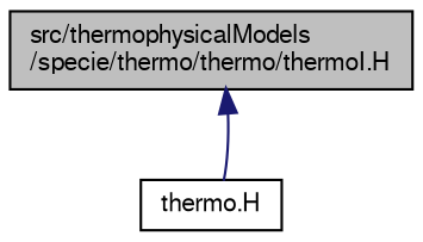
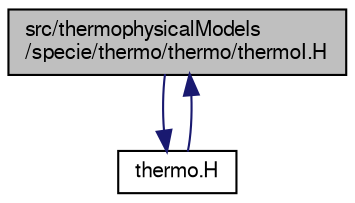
  digraph {
    node [color=black fontname=FreeSans fontsize=10 shape=record]
    edge [color=midnightblue fontname=FreeSans fontsize=10 labelfontname=FreeSans labelfontsize=10 style=solid]
    n1 [fillcolor=grey75 fontcolor=black height=0.2 label="src/thermophysicalModels\l/specie/thermo/thermo/thermoI.H" style=filled width=0.4]
    n2 [height=0.2 label="thermo.H" width=0.4]
+   n1 -> n2
    n2 -> n1
  }
